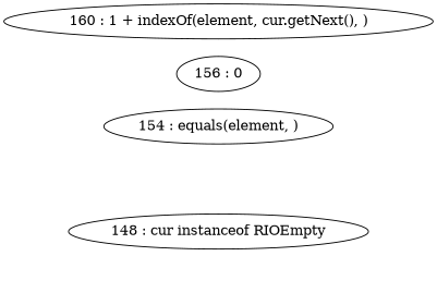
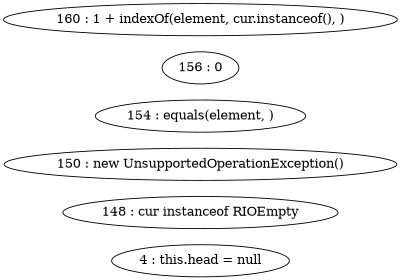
  digraph {
    rankdir=LR
+   "4 : this.head = null"
    "148 : cur instanceof RIOEmpty"
+   "150 : new UnsupportedOperationException()"
    "154 : equals(element, )"
    "156 : 0"
-   "160 : 1 + indexOf(element, cur.getNext(), )"
+   "160 : 1 + indexOf(element, cur.getNext(), )" [label="160 : 1 + indexOf(element, cur.instanceof(), )"]
  }
